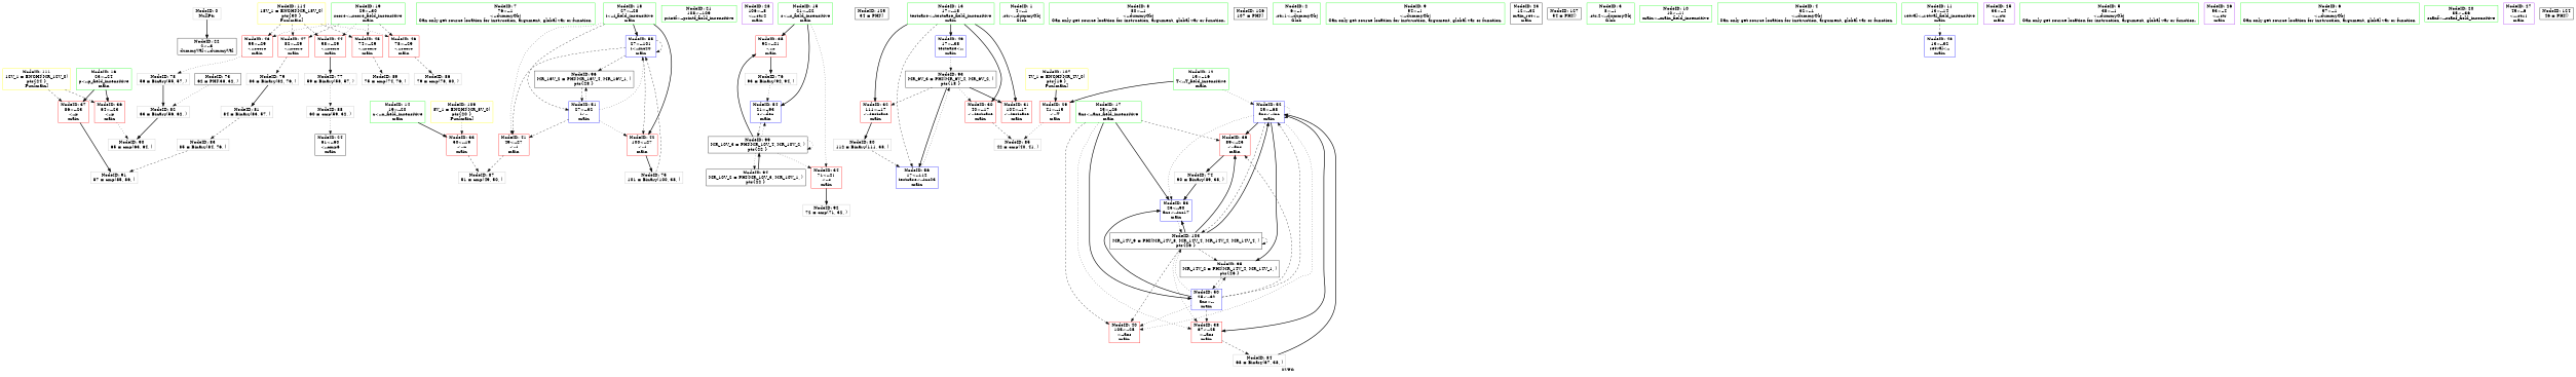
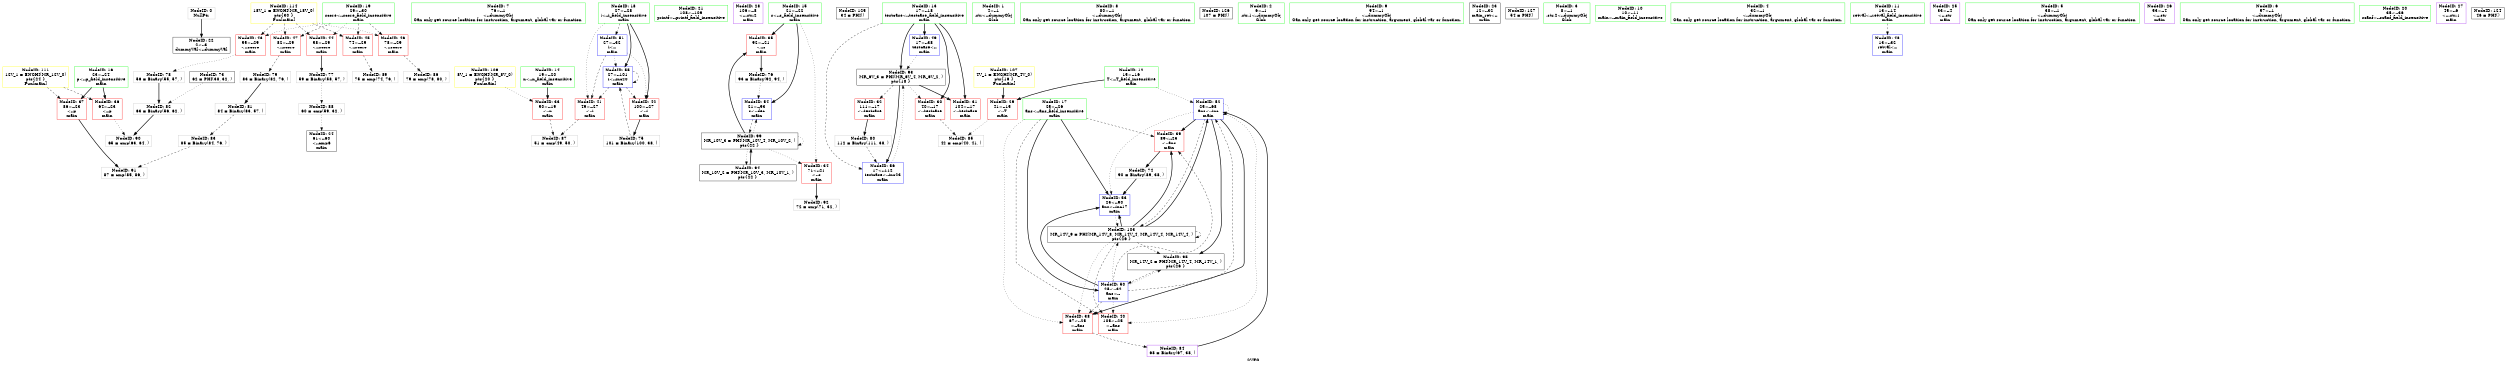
  digraph {
    label=SVFG
    node [color=green shape=record]
    edge [style=dashed]
    n1 [color=grey label="{NodeID: 0\nNullPtr}"]
    n2 [color=black label="{NodeID: 22\n2\<--3\ndummyVal\<--dummyVal\n}"]
    n3 [color=grey label="{NodeID: 90\n65 = cmp(63, 64, )\n}"]
    n4 [label="{NodeID: 7\n76\<--1\n\<--dummyObj\nCan only get source location for instruction, argument, global var or function.}"]
    n5 [label="{NodeID: 14\n19\<--20\nn\<--n_field_insensitive\nmain\n}"]
    n6 [color=red label="{NodeID: 33\n50\<--19\n\<--n\nmain\n}"]
    n7 [color=grey label="{NodeID: 87\n51 = cmp(49, 50, )\n}"]
    n8 [label="{NodeID: 21\n108\<--109\nprintf\<--printf_field_insensitive\n}"]
    n9 [color=yellow label="{NodeID: 111\n12V_1 = ENCHI(MR_12V_0)\npts\{24 \}\nFun[main]}" style=double]
    n10 [color=red label="{NodeID: 36\n64\<--23\n\<--p\nmain\n}"]
    n11 [color=red label="{NodeID: 37\n86\<--23\n\<--p\nmain\n}"]
    n12 [color=grey label="{NodeID: 91\n87 = cmp(85, 86, )\n}"]
    n13 [color=purple label="{NodeID: 28\n106\<--8\n\<--.str.2\nmain\n}"]
    n14 [color=red label="{NodeID: 35\n92\<--21\n\<--s\nmain\n}"]
    n15 [color=grey label="{NodeID: 76\n93 = Binary(92, 94, )\n}"]
    n16 [color=blue label="{NodeID: 54\n21\<--93\ns\<--dec\nmain\n}"]
    n17 [color=black label="{NodeID: 99\nMR_10V_3 = PHI(MR_10V_4, MR_10V_2, )\npts\{22 \}\n}"]
    n18 [color=black label="{NodeID: 125\n34 = PHI()\n}"]
    n19 [color=red label="{NodeID: 42\n100\<--27\n\<--i\nmain\n}"]
    n20 [color=grey label="{NodeID: 75\n101 = Binary(100, 38, )\n}"]
    n21 [color=blue label="{NodeID: 55\n27\<--101\ni\<--inc20\nmain\n}"]
    n22 [color=red label="{NodeID: 41\n49\<--27\n\<--i\nmain\n}"]
-   n23 [color=black label="{NodeID: 96\nMR_16V_2 = PHI(MR_16V_4, MR_16V_1, )\npts\{28 \}\n}"]
    n24 [color=blue label="{NodeID: 49\n17\<--38\ntestcase\<--\nmain\n}"]
    n25 [color=black label="{NodeID: 93\nMR_6V_3 = PHI(MR_6V_4, MR_6V_2, )\npts\{18 \}\n}"]
    n26 [color=blue label="{NodeID: 56\n17\<--112\ntestcase\<--inc23\nmain\n}"]
    n27 [color=red label="{NodeID: 30\n40\<--17\n\<--testcase\nmain\n}"]
    n28 [color=red label="{NodeID: 31\n104\<--17\n\<--testcase\nmain\n}"]
    n29 [color=red label="{NodeID: 32\n111\<--17\n\<--testcase\nmain\n}"]
    n30 [color=grey label="{NodeID: 85\n42 = cmp(40, 41, )\n}"]
    n31 [color=grey label="{NodeID: 80\n112 = Binary(111, 38, )\n}"]
    n32 [color=grey label="{NodeID: 77\n59 = Binary(58, 57, )\n}"]
    n33 [color=grey label="{NodeID: 88\n60 = cmp(59, 32, )\n}"]
    n34 [color=black label="{NodeID: 24\n61\<--60\n\<--cmp6\nmain\n}"]
-   n35 [color=grey label="{NodeID: 84\n68 = Binary(67, 38, )\n}"]
+   n35 [color=purple label="{NodeID: 84\n68 = Binary(67, 38, )\n}"]
    n36 [color=blue label="{NodeID: 52\n25\<--68\nans\<--inc\nmain\n}"]
    n37 [color=red label="{NodeID: 38\n67\<--25\n\<--ans\nmain\n}"]
    n38 [color=red label="{NodeID: 39\n89\<--25\n\<--ans\nmain\n}"]
    n39 [color=red label="{NodeID: 40\n105\<--25\n\<--ans\nmain\n}"]
    n40 [color=blue label="{NodeID: 53\n25\<--90\nans\<--inc17\nmain\n}"]
    n41 [color=black label="{NodeID: 95\nMR_14V_2 = PHI(MR_14V_4, MR_14V_1, )\npts\{26 \}\n}"]
    n42 [color=black label="{NodeID: 103\nMR_14V_9 = PHI(MR_14V_8, MR_14V_4, MR_14V_4, MR_14V_4, )\npts\{26 \}\n}"]
    n43 [color=grey label="{NodeID: 74\n90 = Binary(89, 38, )\n}"]
    n44 [color=blue label="{NodeID: 50\n25\<--32\nans\<--\nmain\n}"]
    n45 [label="{NodeID: 1\n4\<--1\n.str\<--dummyObj\nGlob }"]
    n46 [label="{NodeID: 8\n80\<--1\n\<--dummyObj\nCan only get source location for instruction, argument, global var or function.}"]
    n47 [label="{NodeID: 15\n21\<--22\ns\<--s_field_insensitive\nmain\n}"]
    n48 [color=red label="{NodeID: 34\n71\<--21\n\<--s\nmain\n}"]
    n49 [color=grey label="{NodeID: 92\n72 = cmp(71, 32, )\n}"]
    n50 [color=black label="{NodeID: 94\nMR_10V_2 = PHI(MR_10V_3, MR_10V_1, )\npts\{22 \}\n}"]
    n51 [color=red label="{NodeID: 29\n41\<--15\n\<--T\nmain\n}"]
    n52 [color=black label="{NodeID: 126\n107 = PHI()\n}"]
    n53 [color=red label="{NodeID: 43\n55\<--29\n\<--score\nmain\n}"]
    n54 [color=grey label="{NodeID: 78\n56 = Binary(55, 57, )\n}"]
    n55 [color=grey label="{NodeID: 82\n63 = Binary(56, 62, )\n}"]
    n56 [label="{NodeID: 2\n6\<--1\n.str.1\<--dummyObj\nGlob }"]
    n57 [label="{NodeID: 9\n94\<--1\n\<--dummyObj\nCan only get source location for instruction, argument, global var or function.}"]
    n58 [label="{NodeID: 16\n23\<--24\np\<--p_field_insensitive\nmain\n}"]
    n59 [color=black label="{NodeID: 23\n12\<--32\nmain_ret\<--\nmain\n}"]
    n60 [color=black label="{NodeID: 127\n54 = PHI()\n}"]
    n61 [color=red label="{NodeID: 44\n58\<--29\n\<--score\nmain\n}"]
    n62 [color=blue label="{NodeID: 51\n27\<--32\ni\<--\nmain\n}"]
    n63 [color=grey label="{NodeID: 79\n83 = Binary(82, 76, )\n}"]
    n64 [color=grey label="{NodeID: 81\n84 = Binary(83, 57, )\n}"]
    n65 [color=grey label="{NodeID: 83\n85 = Binary(84, 76, )\n}"]
    n66 [color=grey label="{NodeID: 86\n79 = cmp(78, 80, )\n}"]
    n67 [label="{NodeID: 3\n8\<--1\n.str.2\<--dummyObj\nGlob }"]
    n68 [label="{NodeID: 10\n10\<--11\nmain\<--main_field_insensitive\n}"]
    n69 [label="{NodeID: 17\n25\<--26\nans\<--ans_field_insensitive\nmain\n}"]
    n70 [color=yellow label="{NodeID: 107\n4V_1 = ENCHI(MR_4V_0)\npts\{16 \}\nFun[main]}" style=double]
    n71 [color=yellow label="{NodeID: 114\n18V_1 = ENCHI(MR_18V_0)\npts\{30 \}\nFun[main]}" style=double]
    n72 [color=red label="{NodeID: 45\n74\<--29\n\<--score\nmain\n}"]
    n73 [color=red label="{NodeID: 46\n78\<--29\n\<--score\nmain\n}"]
    n74 [color=red label="{NodeID: 47\n82\<--29\n\<--score\nmain\n}"]
    n75 [color=grey label="{NodeID: 89\n75 = cmp(74, 76, )\n}"]
    n76 [color=black label="{NodeID: 73\n62 = PHI(38, 32, )\n}"]
    n77 [label="{NodeID: 4\n32\<--1\n\<--dummyObj\nCan only get source location for instruction, argument, global var or function.}"]
    n78 [label="{NodeID: 11\n13\<--14\nretval\<--retval_field_insensitive\nmain\n}"]
    n79 [color=blue label="{NodeID: 48\n13\<--32\nretval\<--\nmain\n}"]
    n80 [label="{NodeID: 18\n27\<--28\ni\<--i_field_insensitive\nmain\n}"]
    n81 [color=purple label="{NodeID: 25\n33\<--4\n\<--.str\nmain\n}"]
    n82 [label="{NodeID: 5\n38\<--1\n\<--dummyObj\nCan only get source location for instruction, argument, global var or function.}"]
    n83 [label="{NodeID: 12\n15\<--16\nT\<--T_field_insensitive\nmain\n}"]
    n84 [label="{NodeID: 19\n29\<--30\nscore\<--score_field_insensitive\nmain\n}"]
    n85 [color=yellow label="{NodeID: 109\n8V_1 = ENCHI(MR_8V_0)\npts\{20 \}\nFun[main]}" style=double]
    n86 [color=purple label="{NodeID: 26\n53\<--4\n\<--.str\nmain\n}"]
    n87 [label="{NodeID: 6\n57\<--1\n\<--dummyObj\nCan only get source location for instruction, argument, global var or function.}"]
    n88 [label="{NodeID: 13\n17\<--18\ntestcase\<--testcase_field_insensitive\nmain\n}"]
    n89 [label="{NodeID: 20\n35\<--36\nscanf\<--scanf_field_insensitive\n}"]
    n90 [color=purple label="{NodeID: 27\n45\<--6\n\<--.str.1\nmain\n}"]
    n91 [color=black label="{NodeID: 124\n46 = PHI()\n}"]
    n1 -> n2 [style=bold]
    n5 -> n6 [style=bold]
    n6 -> n7
    n9 -> n10
    n9 -> n11
    n10 -> n3 [style=dotted]
    n11 -> n12 [style=bold]
    n14 -> n15 [style=bold]
    n15 -> n16 [style=dotted]
    n16 -> n17
    n17 -> n14 [style=bold]
    n17 -> n16 [style=dotted]
    n17 -> n17 [style=dotted]
    n17 -> n48 [style=dotted]
    n17 -> n50 [style=dotted]
    n19 -> n20 [style=bold]
    n20 -> n21
    n21 -> n19
    n21 -> n21
    n21 -> n22
-   n21 -> n23
    n22 -> n7
-   n23 -> n62
    n24 -> n25 [style=dotted]
    n25 -> n26 [style=bold]
    n25 -> n27 [style=dotted]
    n25 -> n28 [style=bold]
    n25 -> n29
    n26 -> n25 [style=dotted]
    n27 -> n30
    n29 -> n31 [style=bold]
    n31 -> n26
    n32 -> n33 [style=dotted]
    n33 -> n34 [style=dotted]
    n35 -> n36 [style=bold]
    n36 -> n36 [style=dotted]
    n36 -> n37 [style=bold]
    n36 -> n38 [style=bold]
    n36 -> n39 [style=dotted]
    n36 -> n40 [style=dotted]
    n36 -> n41 [style=bold]
    n36 -> n42
    n37 -> n35
    n38 -> n43 [style=bold]
    n40 -> n42 [style=dotted]
    n41 -> n44
    n42 -> n36 [style=bold]
    n42 -> n37 [style=dotted]
    n42 -> n38 [style=bold]
    n42 -> n39
    n42 -> n40 [style=bold]
    n42 -> n41
    n42 -> n42
    n43 -> n40 [style=bold]
    n44 -> n36
    n44 -> n37
    n44 -> n38
    n44 -> n39 [style=dotted]
    n44 -> n40 [style=bold]
    n44 -> n41 [style=dotted]
    n44 -> n42 [style=dotted]
    n47 -> n14 [style=bold]
    n47 -> n16 [style=bold]
    n47 -> n48 [style=dotted]
    n48 -> n49 [style=bold]
    n50 -> n17 [style=bold]
    n51 -> n30 [style=dotted]
    n53 -> n54 [style=dotted]
    n54 -> n55 [style=bold]
    n55 -> n3 [style=bold]
    n58 -> n10 [style=bold]
    n58 -> n11 [style=bold]
    n61 -> n32 [style=bold]
    n62 -> n19 [style=dotted]
    n62 -> n21 [style=dotted]
    n62 -> n22
-   n62 -> n23 [style=dotted]
    n63 -> n64 [style=bold]
    n64 -> n65
    n65 -> n12
    n69 -> n37 [style=dotted]
    n69 -> n38
    n69 -> n39
    n69 -> n40 [style=bold]
    n69 -> n44 [style=bold]
    n70 -> n51 [style=bold]
    n71 -> n53
    n71 -> n61
    n71 -> n72
    n71 -> n73 [style=dotted]
    n71 -> n74
    n72 -> n75
    n73 -> n66
    n74 -> n63
    n76 -> n55 [style=dotted]
    n78 -> n79
    n80 -> n19 [style=bold]
    n80 -> n21 [style=bold]
    n80 -> n22 [style=dotted]
    n80 -> n62
    n83 -> n36 [style=dotted]
    n83 -> n51 [style=bold]
    n84 -> n53 [style=dotted]
    n84 -> n61 [style=dotted]
    n84 -> n72
    n84 -> n73
    n84 -> n74
    n85 -> n6 [style=dotted]
    n88 -> n24 [style=bold]
    n88 -> n26
    n88 -> n27 [style=bold]
    n88 -> n28 [style=bold]
-   n88 -> n29 [style=bold]
+   n88 -> n25 [style=bold]
  }
